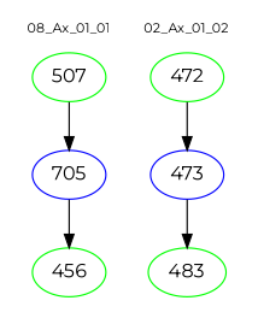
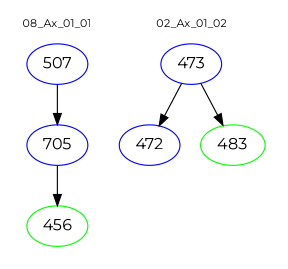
  digraph {
    fontname=Montserrat
    node [color=green fontname=Montserrat]
    edge [color=black fontname=Montserrat]
-   n1 [label=507]
+   n1 [color=blue label=507]
    n2 [color=blue label=705]
    n3 [label=456]
-   n4 [label=472]
+   n4 [color=blue label=472]
    n5 [color=blue label=473]
    n6 [label=483]
    subgraph cluster_1 {
      color=white
      fontsize=10
      label="08_Ax_01_01"
      n1
      n2
      n3
    }
    subgraph cluster_2 {
      color=white
      fontsize=10
      label="02_Ax_01_02"
      n4
      n5
      n6
    }
    n1 -> n2
    n2 -> n3
-   n4 -> n5
+   n5 -> n4
    n5 -> n6
  }
